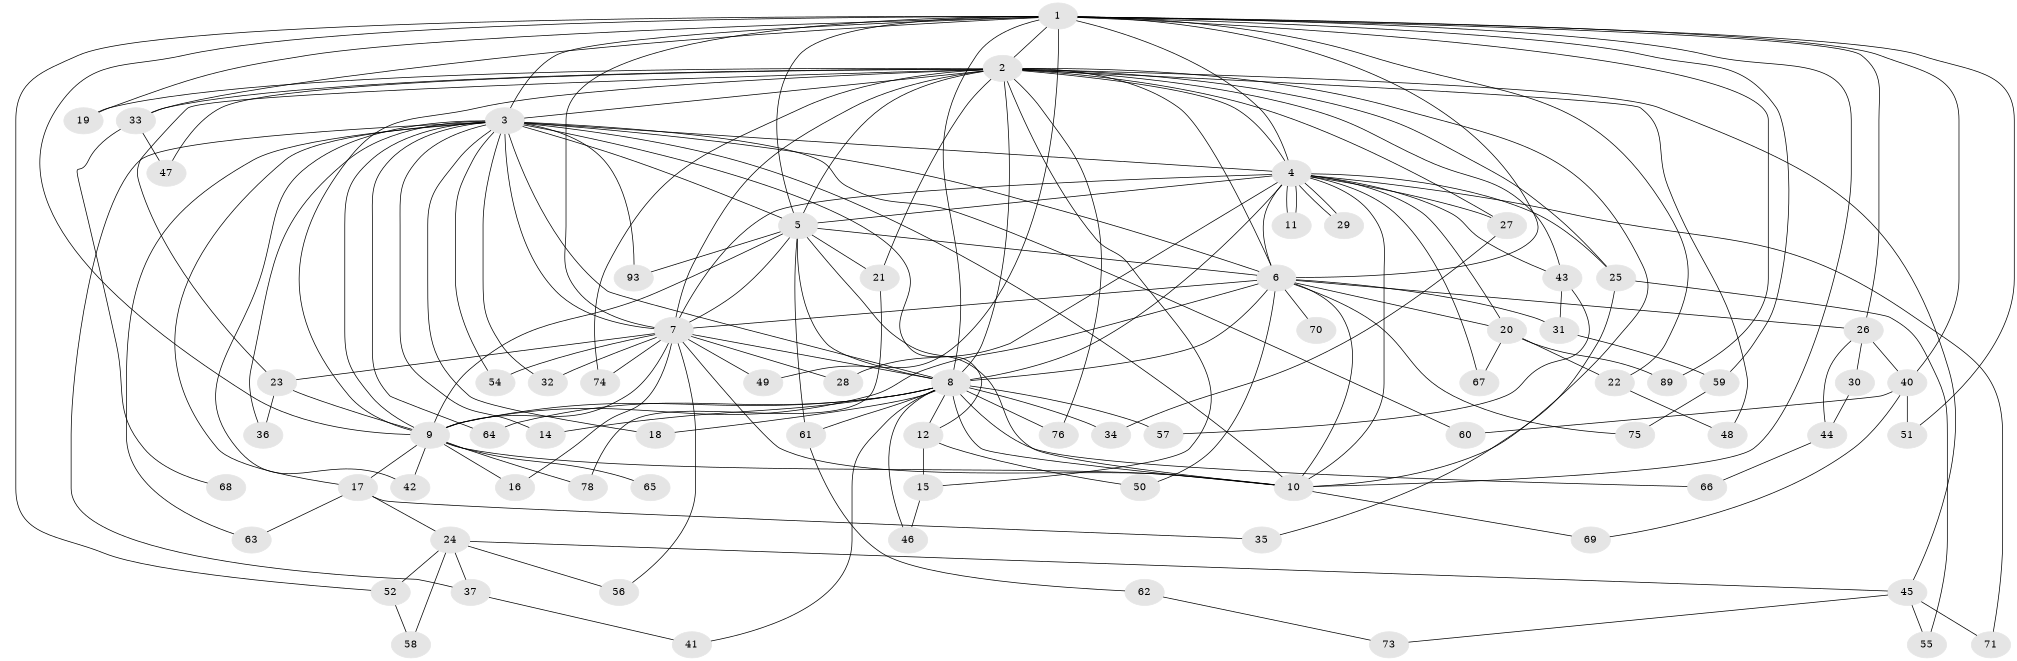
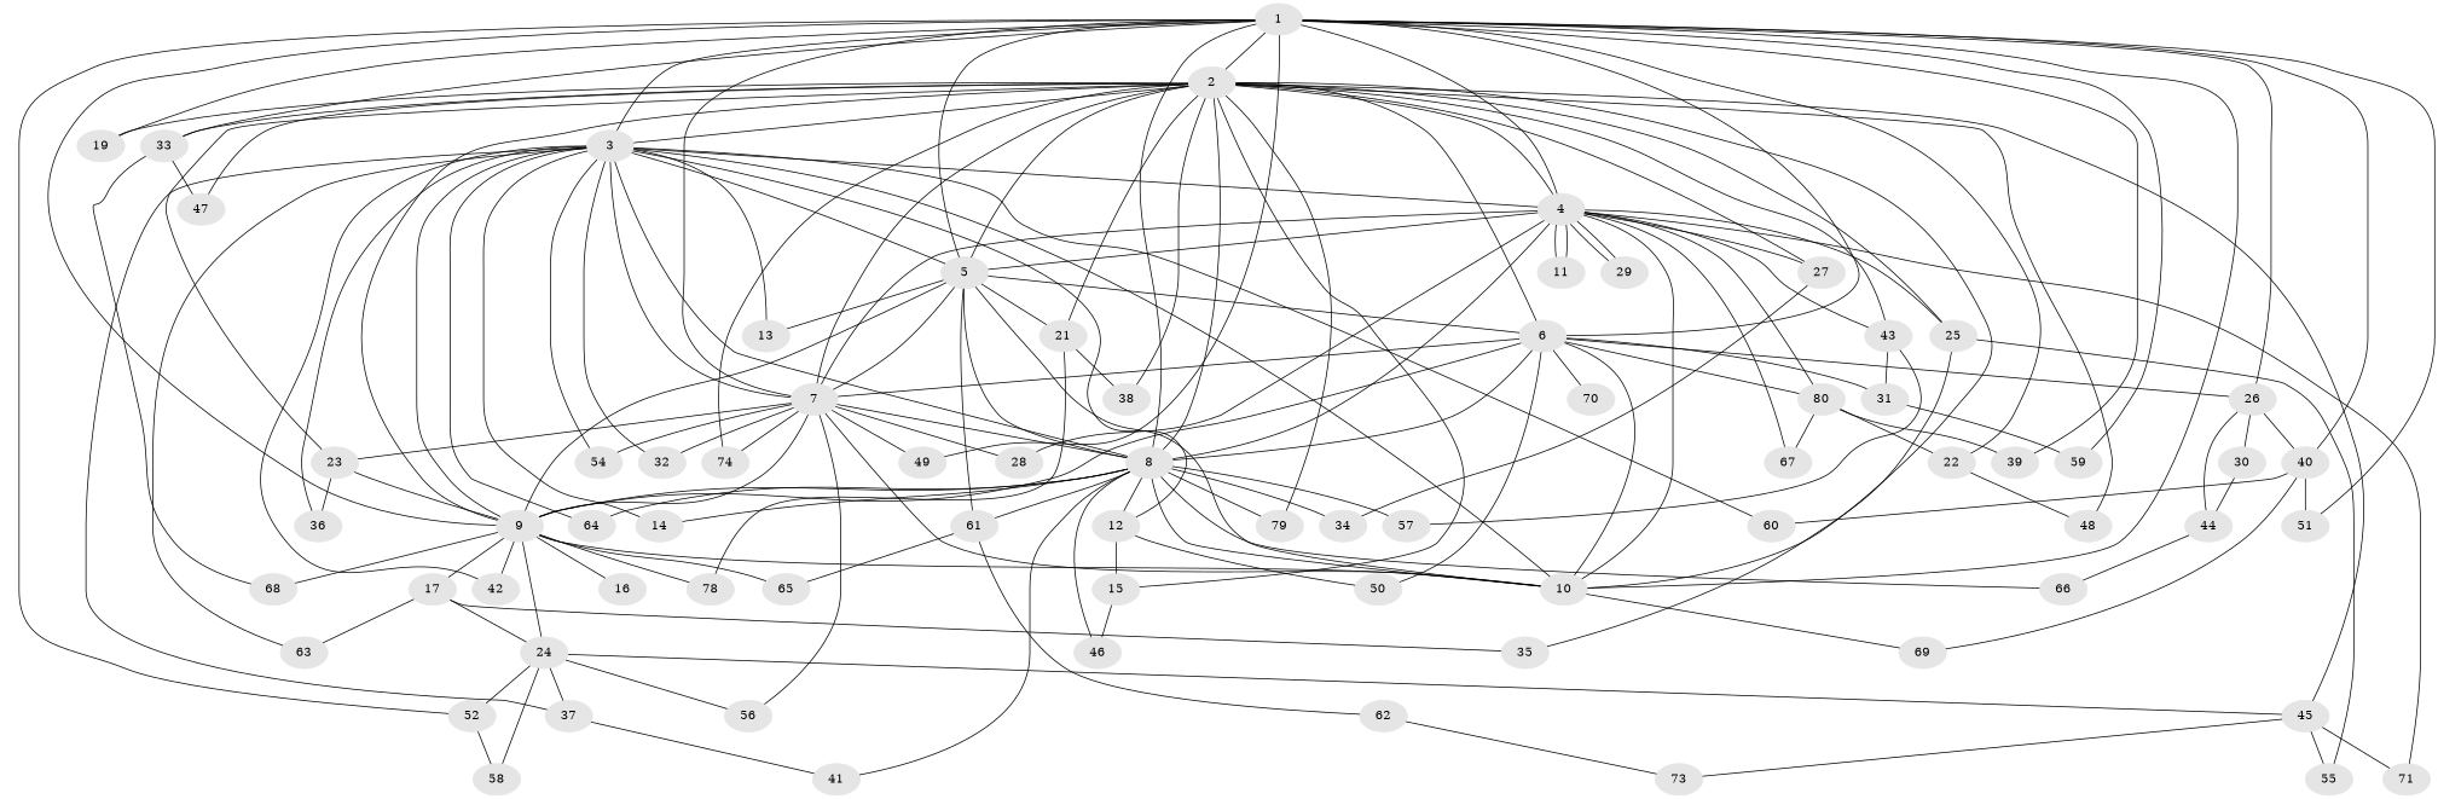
  graph {
    node [color=gray90 style=filled]
    1
    2
    3
    4
    5
    6
    7
    8
    9
    10
    19
    22
    26
    33
-   39 [label=89]
+   39
    40
    49
    51
    52
    59
    15
    21
    23
    25
    27
+   38
    43
    45
    47
    48
    74
-   76
+   76 [label=79]
    12
-   13 [label=93]
+   13
    14
    17
-   18
    32
    36
    37
    42
    54
    60
    63
    64
    11
-   20
+   20 [label=80]
    28
    29
    67
    71
    61
    31
    50
    70
-   75
    16
    56
    34
    41
    46
    57
    66
    24
    65
    68
    n67 [label=78]
    69
    30
    44
    58
    35
    55
    73
    62
    1 -- 2
    1 -- 3
    1 -- 4
    1 -- 5
    1 -- 6
    1 -- 7
    1 -- 8
    1 -- 9
    1 -- 10
    1 -- 19
    1 -- 22
    1 -- 26
    1 -- 33
    1 -- 39
    1 -- 40
    1 -- 49
    1 -- 51
    1 -- 52
    1 -- 59
    2 -- 3
    2 -- 4
    2 -- 5
    2 -- 6
    2 -- 7
    2 -- 8
    2 -- 9
    2 -- 10
    2 -- 19
    2 -- 33
    2 -- 15
    2 -- 21
    2 -- 23
    2 -- 25
    2 -- 27
+   2 -- 38
    2 -- 43
    2 -- 45
    2 -- 47
    2 -- 48
    2 -- 74
    2 -- 76
    3 -- 4
    3 -- 5
-   3 -- 6
    3 -- 7
    3 -- 8
    3 -- 9
    3 -- 10
    3 -- 12
    3 -- 13
    3 -- 14
-   3 -- 17
-   3 -- 18
    3 -- 32
    3 -- 36
    3 -- 37
    3 -- 42
    3 -- 54
    3 -- 60
    3 -- 63
    3 -- 64
    4 -- 5
-   4 -- 6
    4 -- 7
    4 -- 8
    4 -- 10
    4 -- 25
    4 -- 27
    4 -- 43
    4 -- 11
    4 -- 11
    4 -- 20
    4 -- 28
    4 -- 29
    4 -- 29
    4 -- 67
    4 -- 71
    5 -- 6
    5 -- 7
    5 -- 8
    5 -- 9
    5 -- 10
    5 -- 21
    5 -- 13
    5 -- 61
    6 -- 7
    6 -- 8
    6 -- 9
    6 -- 10
    6 -- 26
    6 -- 20
    6 -- 31
    6 -- 50
    6 -- 70
-   6 -- 75
    7 -- 8
    7 -- 9
    7 -- 10
    7 -- 49
    7 -- 23
    7 -- 74
    7 -- 32
    7 -- 54
    7 -- 28
-   7 -- 16
    7 -- 56
    8 -- 9
    8 -- 10
    8 -- 76
    8 -- 12
    8 -- 14
-   8 -- 18
    8 -- 64
    8 -- 61
    8 -- 34
    8 -- 41
    8 -- 46
    8 -- 57
    8 -- 66
    9 -- 10
    9 -- 17
    9 -- 42
    9 -- 16
+   9 -- 24
    9 -- 65
+   9 -- 68
    9 -- n67
    10 -- 69
    22 -- 48
    26 -- 40
    26 -- 30
    26 -- 44
    33 -- 47
    33 -- 68
    40 -- 51
    40 -- 60
    40 -- 69
    52 -- 58
-   59 -- 75
    15 -- 46
+   21 -- 38
    21 -- n67
    23 -- 9
    23 -- 36
    25 -- 35
    25 -- 55
    27 -- 34
    43 -- 31
    43 -- 57
    45 -- 71
    45 -- 55
    45 -- 73
    12 -- 15
    12 -- 50
    17 -- 63
    17 -- 24
    17 -- 35
    37 -- 41
    20 -- 22
    20 -- 39
    20 -- 67
+   61 -- 65
    61 -- 62
    31 -- 59
    24 -- 52
    24 -- 45
    24 -- 37
    24 -- 56
    24 -- 58
    30 -- 44
    44 -- 66
    62 -- 73
  }
